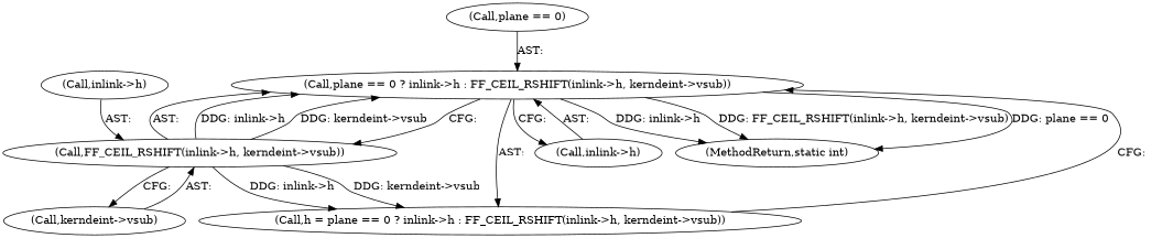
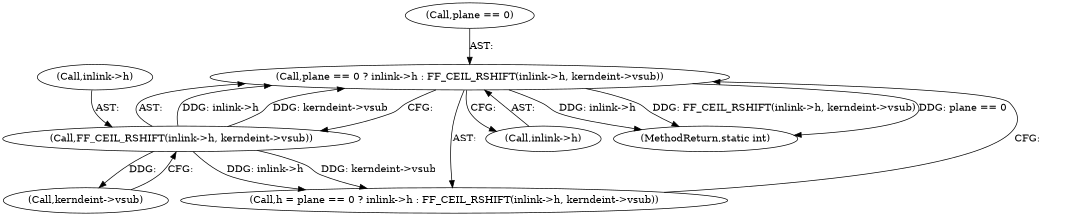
  digraph {
    fontname="DejaVu Serif"
    node [fontname="DejaVu Serif"]
    edge [fontname="DejaVu Serif"]
    n1 [label="(Call,plane == 0 ? inlink->h : FF_CEIL_RSHIFT(inlink->h, kerndeint->vsub))"]
    n2 [label="(Call,FF_CEIL_RSHIFT(inlink->h, kerndeint->vsub))"]
    n3 [label="(Call,h = plane == 0 ? inlink->h : FF_CEIL_RSHIFT(inlink->h, kerndeint->vsub))"]
    n4 [label="(Call,inlink->h)"]
    n5 [label="(MethodReturn,static int)"]
    n6 [label="(Call,kerndeint->vsub)"]
    n7 [label="(Call,inlink->h)"]
    n8 [label="(Call,plane == 0)"]
    n1 -> n2 [label="CFG: "]
    n1 -> n3 [label="AST: "]
    n1 -> n4 [label="CFG: "]
    n1 -> n5 [label="DDG: inlink->h"]
    n1 -> n5 [label="DDG: FF_CEIL_RSHIFT(inlink->h, kerndeint->vsub)"]
    n1 -> n5 [label="DDG: plane == 0"]
    n2 -> n1 [label="AST: "]
    n2 -> n1 [label="DDG: inlink->h"]
    n2 -> n1 [label="DDG: kerndeint->vsub"]
    n2 -> n3 [label="DDG: inlink->h"]
    n2 -> n3 [label="DDG: kerndeint->vsub"]
-   n2 -> n6 [label="CFG: "]
+   n2 -> n6 [label="DDG: "]
    n3 -> n1 [label="CFG: "]
    n4 -> n1 [label="AST: "]
-   n6 -> n2 [label="AST: "]
+   n6 -> n2 [label="CFG: "]
    n7 -> n2 [label="AST: "]
    n8 -> n1 [label="AST: "]
  }
